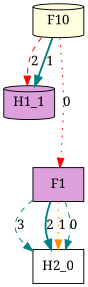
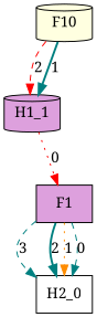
  digraph {
    fontname="Noto Serif"
    node [fillcolor=plum fontname="Noto Serif" shape=box style=filled]
    edge [color=teal fontname="Noto Serif" style=dashed]
    n1 [fillcolor=white label=H2_0]
    n2 [label=H1_1 shape=cylinder]
    n3 [label=F1]
    n4 [fillcolor=lightyellow label=F10 shape=cylinder]
    n3 -> n1 [label=3]
    n3 -> n1 [label=2 style=bold]
    n3 -> n1 [color=darkorange label=1 style=dotted]
    n3 -> n1 [label=0]
    n4 -> n2 [color=red label=2]
    n4 -> n2 [label=1 style=bold]
-   n4 -> n3 [color=red label=0 style=dotted]
+   n2 -> n3 [color=red label=0 style=dotted]
  }
